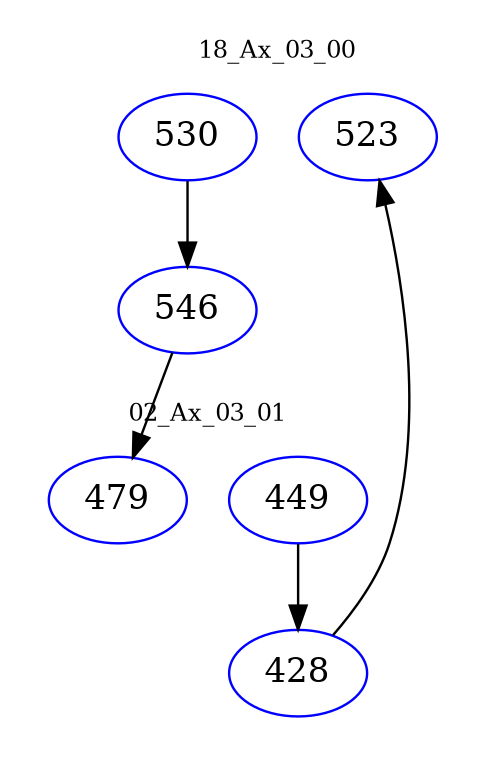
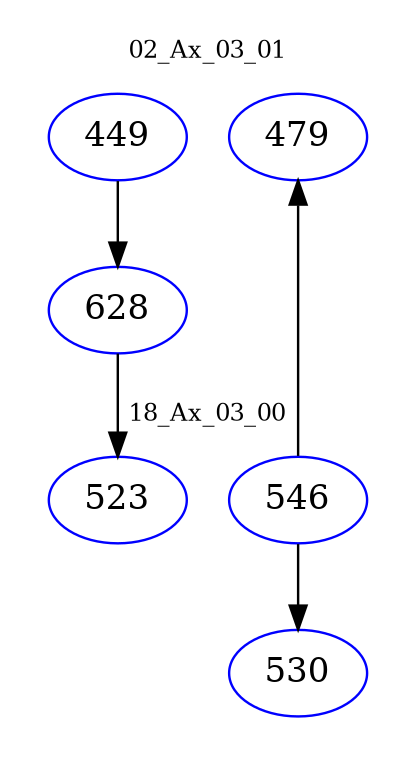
  digraph {
    node [color=blue]
    edge [color=black]
    n1 [label=530]
    n2 [label=523]
    n3 [label=546]
    n4 [label=449]
-   n5 [label=428]
+   n5 [label=628]
    n6 [label=479]
    subgraph cluster_1 {
      color=white
      fontsize=10
      label="18_Ax_03_00"
      n1
      n2
      n3
    }
    subgraph cluster_2 {
      color=white
      fontsize=10
      label="02_Ax_03_01"
      n4
      n5
      n6
    }
-   n1 -> n3
+   n3 -> n1
    n3 -> n6
    n4 -> n5
    n5 -> n2
  }
